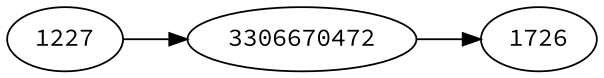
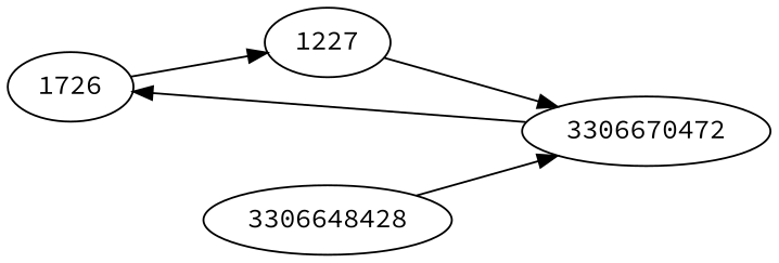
  strict digraph {
    fontname="Source Code Pro"
    rankdir=LR
    node [fontname="Source Code Pro"]
    edge [fontname="Source Code Pro"]
    n1 [label=1726]
    3306670472
    1227
+   3306648428
+   n1 -> 1227
    3306670472 -> n1
    1227 -> 3306670472
+   3306648428 -> 3306670472
  }
